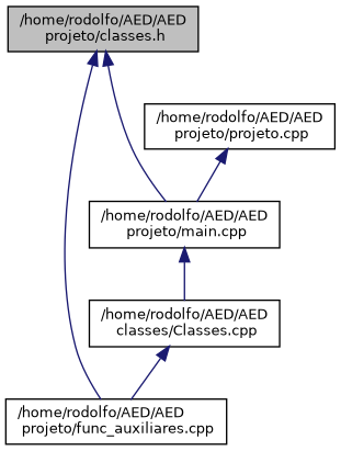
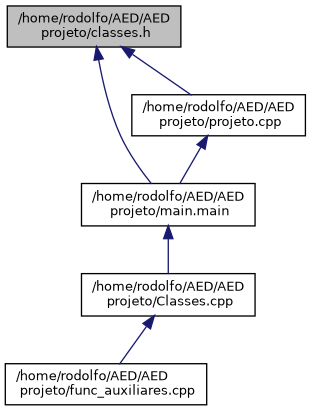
  digraph {
    node [color=black fillcolor=white fontname=Helvetica fontsize=10 shape=record style=filled]
    edge [color=midnightblue dir=back fontname=Helvetica fontsize=10 labelfontname=Helvetica labelfontsize=10 style=solid]
    n1 [fillcolor=grey75 fontcolor=black height=0.2 label="/home/rodolfo/AED/AED\l projeto/classes.h" width=0.4]
    n2 [height=0.2 label="/home/rodolfo/AED/AED\l projeto/func_auxiliares.cpp" width=0.4]
-   n3 [height=0.2 label="/home/rodolfo/AED/AED\l projeto/main.cpp" width=0.4]
-   n4 [height=0.2 label="/home/rodolfo/AED/AED\l classes/Classes.cpp" width=0.4]
+   n3 [height=0.2 label="/home/rodolfo/AED/AED\l projeto/main.main" width=0.4]
+   n4 [height=0.2 label="/home/rodolfo/AED/AED\l projeto/Classes.cpp" width=0.4]
    n5 [height=0.2 label="/home/rodolfo/AED/AED\l projeto/projeto.cpp" width=0.4]
-   n1 -> n2
+   n1 -> n5
    n1 -> n3
    n3 -> n4
    n4 -> n2
    n5 -> n3
  }
